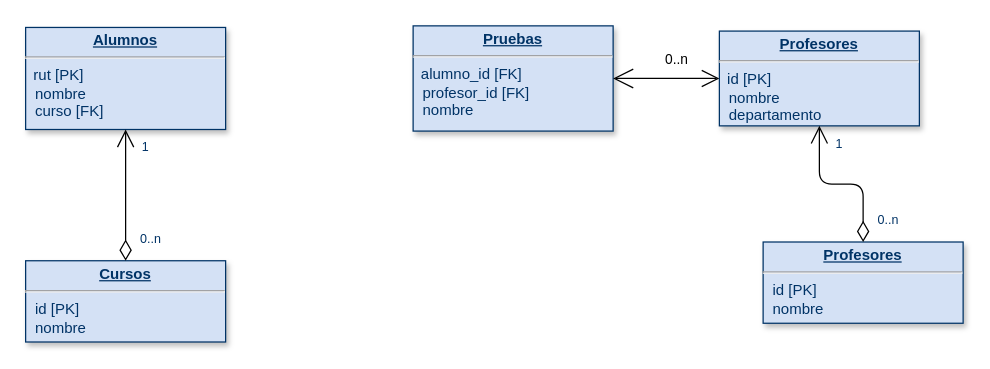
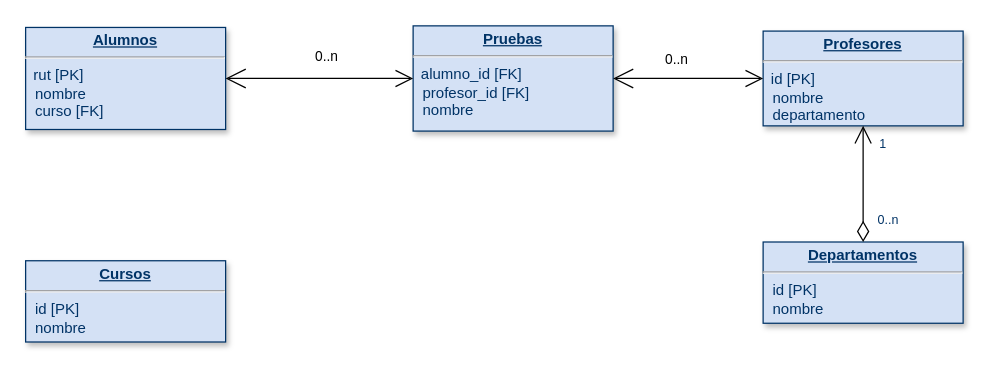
  <mxCell id="0" />
  <mxCell id="1" parent="0" />
  <mxCell id="2" value="&lt;p style=&quot;margin: 0px ; margin-top: 4px ; text-align: center ; text-decoration: underline&quot;&gt;&lt;strong&gt;Cursos&lt;/strong&gt;&lt;br&gt;&lt;/p&gt;&lt;hr&gt;&lt;p style=&quot;margin: 0px ; margin-left: 8px&quot;&gt;id [PK]&lt;/p&gt;&lt;p style=&quot;margin: 0px ; margin-left: 8px&quot;&gt;nombre&lt;br&gt;&lt;/p&gt;" style="verticalAlign=top;align=left;overflow=fill;fontSize=12;fontFamily=Helvetica;html=1;strokeColor=#003366;shadow=1;fillColor=#D4E1F5;fontColor=#003366" parent="1" vertex="1"><mxGeometry x="20" y="208" width="160" height="65" as="geometry" /></mxCell>
  <mxCell id="3" value="&lt;p style=&quot;margin: 0px ; margin-top: 4px ; text-align: center ; text-decoration: underline&quot;&gt;&lt;strong&gt;Alumnos&lt;br&gt;&lt;/strong&gt;&lt;/p&gt;&lt;hr&gt;&amp;nbsp; rut [PK]&lt;br&gt;&lt;p style=&quot;margin: 0px ; margin-left: 8px&quot;&gt;nombre&lt;br&gt;&lt;/p&gt;&lt;p style=&quot;margin: 0px ; margin-left: 8px&quot;&gt;curso [FK]&lt;br&gt;&lt;/p&gt;" style="verticalAlign=top;align=left;overflow=fill;fontSize=12;fontFamily=Helvetica;html=1;strokeColor=#003366;shadow=1;fillColor=#D4E1F5;fontColor=#003366" parent="1" vertex="1"><mxGeometry x="20" y="21.36" width="160" height="81.64" as="geometry" /></mxCell>
- <mxCell id="4" value="" style="endArrow=open;endSize=12;startArrow=diamondThin;startSize=14;startFill=0;edgeStyle=orthogonalEdgeStyle;entryX=0.5;entryY=1;entryDx=0;entryDy=0;exitX=0.5;exitY=0;exitDx=0;exitDy=0;" parent="1" source="2" target="3" edge="1"><mxGeometry x="620" y="260" as="geometry"><mxPoint x="80" y="153" as="sourcePoint" /><mxPoint x="70" y="143" as="targetPoint" /></mxGeometry></mxCell>
- <mxCell id="5" value="0..n" style="resizable=0;align=left;verticalAlign=top;labelBackgroundColor=#ffffff;fontSize=10;strokeColor=#003366;shadow=1;fillColor=#D4E1F5;fontColor=#003366" parent="4" connectable="0" vertex="1"><mxGeometry x="-1" relative="1" as="geometry"><mxPoint x="10" y="-30" as="offset" /></mxGeometry></mxCell>
- <mxCell id="6" value="1" style="resizable=0;align=right;verticalAlign=top;labelBackgroundColor=#ffffff;fontSize=10;strokeColor=#003366;shadow=1;fillColor=#D4E1F5;fontColor=#003366" parent="4" connectable="0" vertex="1"><mxGeometry x="1" relative="1" as="geometry"><mxPoint x="20" y="2.0" as="offset" /></mxGeometry></mxCell>
- <mxCell id="7" value="&lt;p style=&quot;margin: 0px ; margin-top: 4px ; text-align: center ; text-decoration: underline&quot;&gt;&lt;strong&gt;Profesores&lt;br&gt;&lt;/strong&gt;&lt;/p&gt;&lt;hr&gt;&amp;nbsp; id [PK]&lt;br&gt;&lt;p style=&quot;margin: 0px ; margin-left: 8px&quot;&gt;nombre&lt;/p&gt;&lt;p style=&quot;margin: 0px ; margin-left: 8px&quot;&gt;departamento&lt;br&gt;&lt;/p&gt;" style="verticalAlign=top;align=left;overflow=fill;fontSize=12;fontFamily=Helvetica;html=1;strokeColor=#003366;shadow=1;fillColor=#D4E1F5;fontColor=#003366" vertex="1" parent="1"><mxGeometry x="575" y="24.27" width="160" height="75.82" as="geometry" /></mxCell>
+ <mxCell id="7" value="&lt;p style=&quot;margin: 0px ; margin-top: 4px ; text-align: center ; text-decoration: underline&quot;&gt;&lt;strong&gt;Profesores&lt;br&gt;&lt;/strong&gt;&lt;/p&gt;&lt;hr&gt;&amp;nbsp; id [PK]&lt;br&gt;&lt;p style=&quot;margin: 0px ; margin-left: 8px&quot;&gt;nombre&lt;/p&gt;&lt;p style=&quot;margin: 0px ; margin-left: 8px&quot;&gt;departamento&lt;br&gt;&lt;/p&gt;" style="verticalAlign=top;align=left;overflow=fill;fontSize=12;fontFamily=Helvetica;html=1;strokeColor=#003366;shadow=1;fillColor=#D4E1F5;fontColor=#003366" vertex="1" parent="1"><mxGeometry x="610" y="24.27" width="160" height="75.82" as="geometry" /></mxCell>
  <mxCell id="8" value="&lt;p style=&quot;margin: 0px ; margin-top: 4px ; text-align: center ; text-decoration: underline&quot;&gt;&lt;strong&gt;Pruebas&lt;br&gt;&lt;/strong&gt;&lt;/p&gt;&lt;hr&gt;&amp;nbsp; alumno_id [FK]&lt;br&gt;&lt;p style=&quot;margin: 0px ; margin-left: 8px&quot;&gt;profesor_id [FK]&lt;/p&gt;&lt;p style=&quot;margin: 0px ; margin-left: 8px&quot;&gt;nombre&lt;br&gt;&lt;/p&gt;" style="verticalAlign=top;align=left;overflow=fill;fontSize=12;fontFamily=Helvetica;html=1;strokeColor=#003366;shadow=1;fillColor=#D4E1F5;fontColor=#003366" vertex="1" parent="1"><mxGeometry x="330" y="20.09" width="160" height="84.18" as="geometry" /></mxCell>
+ <mxCell id="9" value="" style="endArrow=open;html=1;endSize=12;startArrow=open;startSize=14;startFill=0;edgeStyle=orthogonalEdgeStyle;entryX=0;entryY=0.5;entryDx=0;entryDy=0;exitX=1;exitY=0.5;exitDx=0;exitDy=0;" edge="1" parent="1" source="3" target="8"><mxGeometry relative="1" as="geometry"><mxPoint x="210" y="93" as="sourcePoint" /><mxPoint x="300" y="73" as="targetPoint" /></mxGeometry></mxCell>
+ <mxCell id="10" value="0..n" style="edgeLabel;resizable=0;html=1;align=left;verticalAlign=top;" connectable="0" vertex="1" parent="9"><mxGeometry x="-1" relative="1" as="geometry"><mxPoint x="70" y="-30" as="offset" /></mxGeometry></mxCell>
  <mxCell id="11" value="" style="endArrow=open;html=1;endSize=12;startArrow=open;startSize=14;startFill=0;edgeStyle=orthogonalEdgeStyle;exitX=1;exitY=0.5;exitDx=0;exitDy=0;entryX=0;entryY=0.5;entryDx=0;entryDy=0;" edge="1" parent="1" source="8" target="7"><mxGeometry relative="1" as="geometry"><mxPoint x="470" y="72" as="sourcePoint" /><mxPoint x="580" y="83" as="targetPoint" /></mxGeometry></mxCell>
  <mxCell id="12" value="0..n" style="edgeLabel;resizable=0;html=1;align=left;verticalAlign=top;" connectable="0" vertex="1" parent="11"><mxGeometry x="-1" relative="1" as="geometry"><mxPoint x="40" y="-28.68" as="offset" /></mxGeometry></mxCell>
- <mxCell id="13" value="&lt;p style=&quot;margin: 0px ; margin-top: 4px ; text-align: center ; text-decoration: underline&quot;&gt;&lt;strong&gt;Profesores&lt;br&gt;&lt;/strong&gt;&lt;/p&gt;&lt;hr&gt;&lt;p style=&quot;margin: 0px ; margin-left: 8px&quot;&gt;id [PK]&lt;/p&gt;&lt;p style=&quot;margin: 0px ; margin-left: 8px&quot;&gt;nombre&lt;br&gt;&lt;/p&gt;" style="verticalAlign=top;align=left;overflow=fill;fontSize=12;fontFamily=Helvetica;html=1;strokeColor=#003366;shadow=1;fillColor=#D4E1F5;fontColor=#003366" vertex="1" parent="1"><mxGeometry x="610" y="193" width="160" height="65" as="geometry" /></mxCell>
+ <mxCell id="13" value="&lt;p style=&quot;margin: 0px ; margin-top: 4px ; text-align: center ; text-decoration: underline&quot;&gt;&lt;strong&gt;Departamentos&lt;br&gt;&lt;/strong&gt;&lt;/p&gt;&lt;hr&gt;&lt;p style=&quot;margin: 0px ; margin-left: 8px&quot;&gt;id [PK]&lt;/p&gt;&lt;p style=&quot;margin: 0px ; margin-left: 8px&quot;&gt;nombre&lt;br&gt;&lt;/p&gt;" style="verticalAlign=top;align=left;overflow=fill;fontSize=12;fontFamily=Helvetica;html=1;strokeColor=#003366;shadow=1;fillColor=#D4E1F5;fontColor=#003366" vertex="1" parent="1"><mxGeometry x="610" y="193" width="160" height="65" as="geometry" /></mxCell>
  <mxCell id="14" value="" style="endArrow=open;endSize=12;startArrow=diamondThin;startSize=14;startFill=0;edgeStyle=orthogonalEdgeStyle;exitX=0.5;exitY=0;exitDx=0;exitDy=0;" edge="1" parent="1" source="13" target="7"><mxGeometry x="1210" y="270" as="geometry"><mxPoint x="670" y="163" as="sourcePoint" /><mxPoint x="690" y="113" as="targetPoint" /></mxGeometry></mxCell>
  <mxCell id="15" value="0..n" style="resizable=0;align=left;verticalAlign=top;labelBackgroundColor=#ffffff;fontSize=10;strokeColor=#003366;shadow=1;fillColor=#D4E1F5;fontColor=#003366" connectable="0" vertex="1" parent="14"><mxGeometry x="-1" relative="1" as="geometry"><mxPoint x="10" y="-30" as="offset" /></mxGeometry></mxCell>
  <mxCell id="16" value="1" style="resizable=0;align=right;verticalAlign=top;labelBackgroundColor=#ffffff;fontSize=10;strokeColor=#003366;shadow=1;fillColor=#D4E1F5;fontColor=#003366" connectable="0" vertex="1" parent="14"><mxGeometry x="1" relative="1" as="geometry"><mxPoint x="20" y="2.0" as="offset" /></mxGeometry></mxCell>
